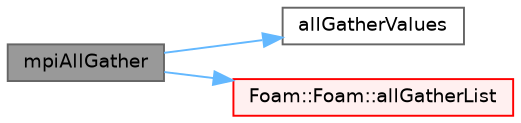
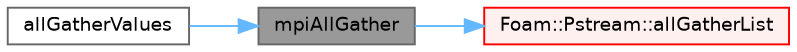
  digraph {
    rankdir=RL
    node [fontname=Helvetica fontsize=10 shape=box style=filled]
    edge [color=steelblue1 dir=back fontname=Helvetica fontsize=10 labelfontname=Helvetica labelfontsize=10 style=solid]
    n1 [color=gray40 fillcolor=grey60 fontcolor=black height=0.2 label=mpiAllGather width=0.4]
    n2 [color=grey40 fillcolor=white height=0.2 label=allGatherValues width=0.4]
-   n3 [color=red fillcolor="#FFF0F0" height=0.2 label="Foam::Foam::allGatherList" width=0.4]
-   n2 -> n1
+   n3 [color=red fillcolor="#FFF0F0" height=0.2 label="Foam::Pstream::allGatherList" width=0.4]
+   n1 -> n2
    n3 -> n1
  }
